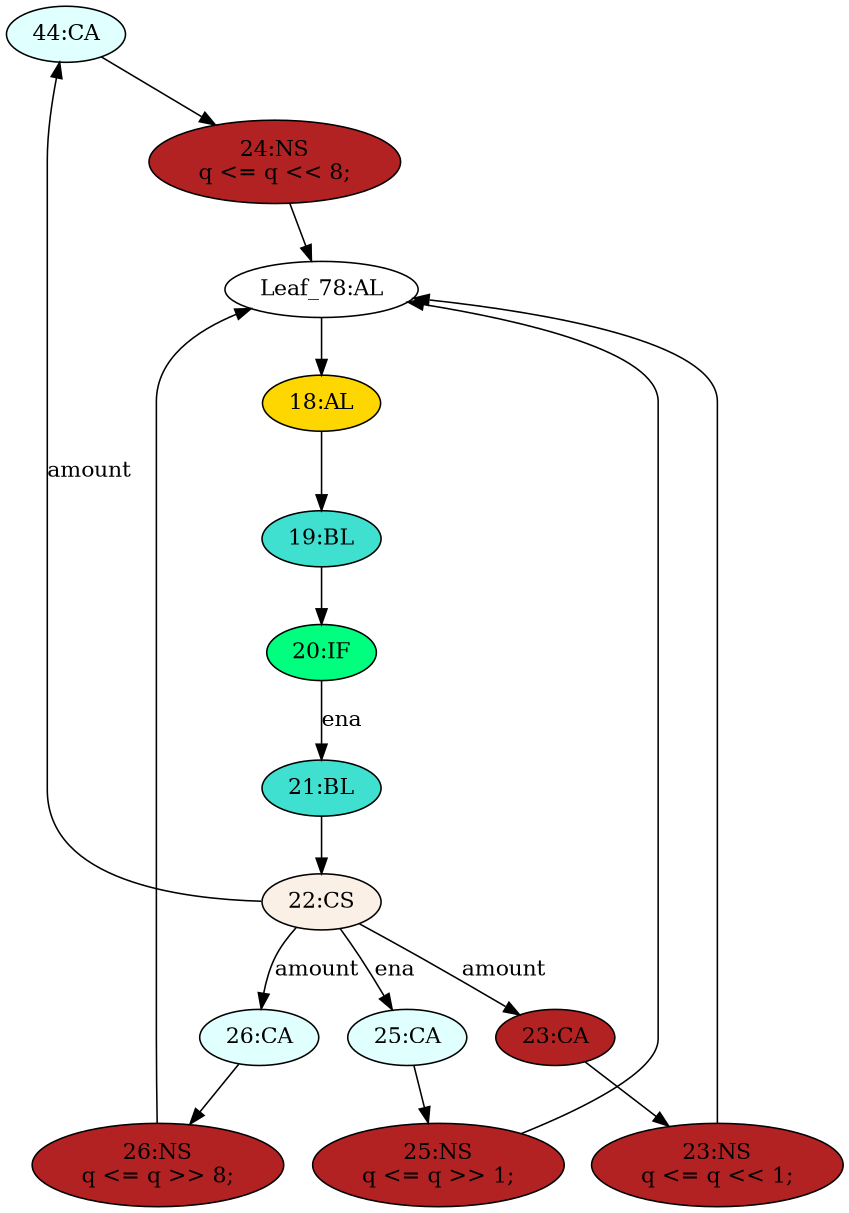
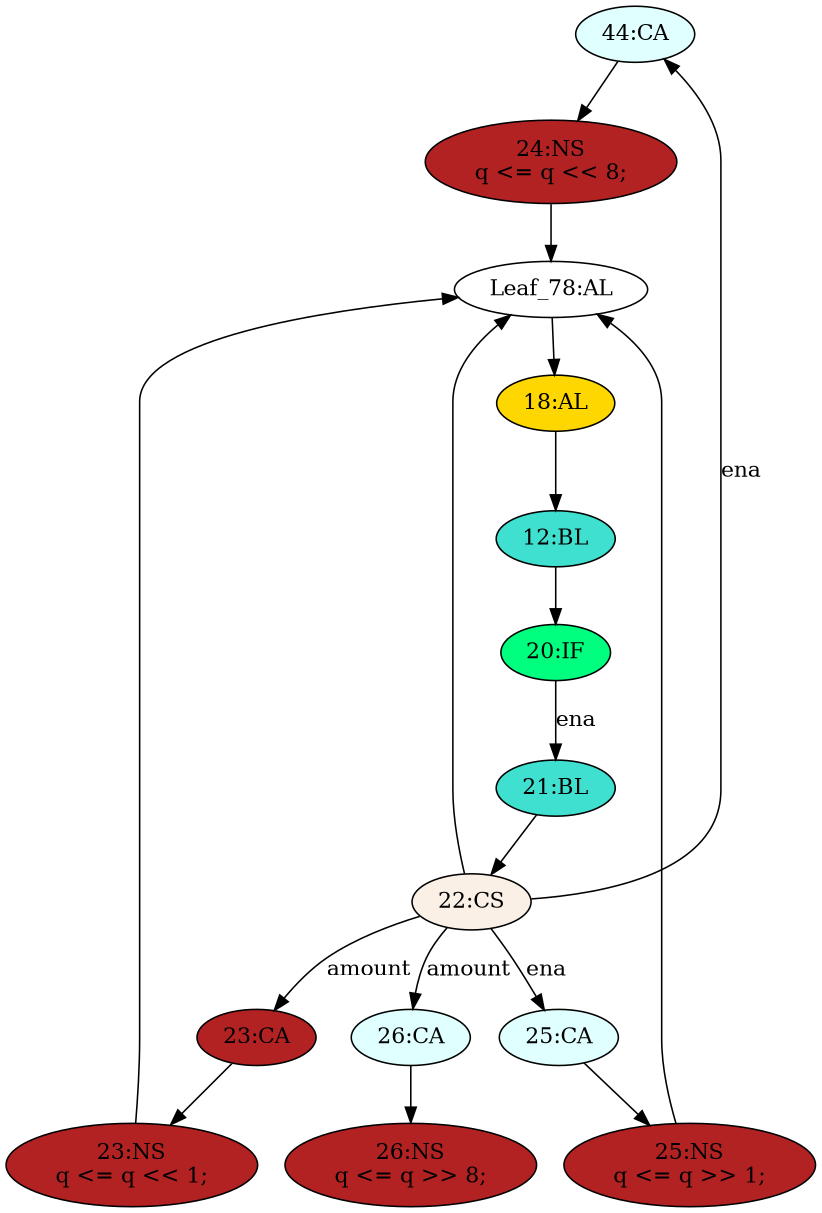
  strict digraph {
    node [fillcolor=firebrick statements="[]" style=filled typ=Case]
    edge [cond="[]" lineno=None]
    n1 [ast="<pyverilog.vparser.ast.Case object at 0x7f7112f71450>" fillcolor=lightcyan label="44:CA"]
    n2 [ast="<pyverilog.vparser.ast.NonblockingSubstitution object at 0x7f7112f7d610>" label="24:NS\nq <= q << 8;" statements="[<pyverilog.vparser.ast.NonblockingSubstitution object at 0x7f7112f7d610>]" typ=NonblockingSubstitution]
    n3 [def_var="['q']" label="Leaf_78:AL" fillcolor="" statements="" style="" typ=""]
    n4 [ast="<pyverilog.vparser.ast.Always object at 0x7f7112f771d0>" clk_sens=True fillcolor=gold label="18:AL" sens="['clk']" typ=Always use_var="['q', 'ena', 'amount']"]
    n5 [ast="<pyverilog.vparser.ast.Block object at 0x7f7112f63110>" fillcolor=turquoise label="21:BL" typ=Block]
    n6 [ast="<pyverilog.vparser.ast.CaseStatement object at 0x7f7112f66950>" fillcolor=linen label="22:CS" typ=CaseStatement]
    n7 [ast="<pyverilog.vparser.ast.Case object at 0x7f7112f66d10>" fillcolor=lightcyan label="26:CA"]
    n8 [ast="<pyverilog.vparser.ast.Case object at 0x7f7112f63ed0>" label="23:CA"]
    n9 [ast="<pyverilog.vparser.ast.Case object at 0x7f7112f7dd10>" fillcolor=lightcyan label="25:CA"]
    n10 [ast="<pyverilog.vparser.ast.NonblockingSubstitution object at 0x7f7113381610>" label="26:NS\nq <= q >> 8;" statements="[<pyverilog.vparser.ast.NonblockingSubstitution object at 0x7f7113381610>]" typ=NonblockingSubstitution]
    n11 [ast="<pyverilog.vparser.ast.NonblockingSubstitution object at 0x7f7112f0e4d0>" label="23:NS\nq <= q << 1;" statements="[<pyverilog.vparser.ast.NonblockingSubstitution object at 0x7f7112f0e4d0>]" typ=NonblockingSubstitution]
    n12 [ast="<pyverilog.vparser.ast.NonblockingSubstitution object at 0x7f7112f66ad0>" label="25:NS\nq <= q >> 1;" statements="[<pyverilog.vparser.ast.NonblockingSubstitution object at 0x7f7112f66ad0>]" typ=NonblockingSubstitution]
-   n13 [ast="<pyverilog.vparser.ast.Block object at 0x7f7112f63d10>" fillcolor=turquoise label="19:BL" typ=Block]
+   n13 [ast="<pyverilog.vparser.ast.Block object at 0x7f7112f63d10>" fillcolor=turquoise label="12:BL" typ=Block]
    n14 [ast="<pyverilog.vparser.ast.IfStatement object at 0x7f71163e5190>" fillcolor=springgreen label="20:IF" typ=IfStatement]
    n1 -> n2
    n2 -> n3
    n3 -> n4 [cond="" lineno=""]
    n4 -> n13
    n5 -> n6
-   n6 -> n1 [cond="['amount']" label=amount lineno=22]
+   n6 -> n1 [cond="['amount']" label=ena lineno=22]
    n6 -> n7 [cond="['amount']" label=amount lineno=22]
    n6 -> n8 [cond="['amount']" label=amount lineno=22]
    n6 -> n9 [cond="['amount']" label=ena lineno=22]
    n7 -> n10
    n8 -> n11
    n9 -> n12
-   n10 -> n3
+   n6 -> n3
    n11 -> n3
    n12 -> n3
    n13 -> n14
    n14 -> n5 [cond="['ena']" label=ena lineno=20]
  }
